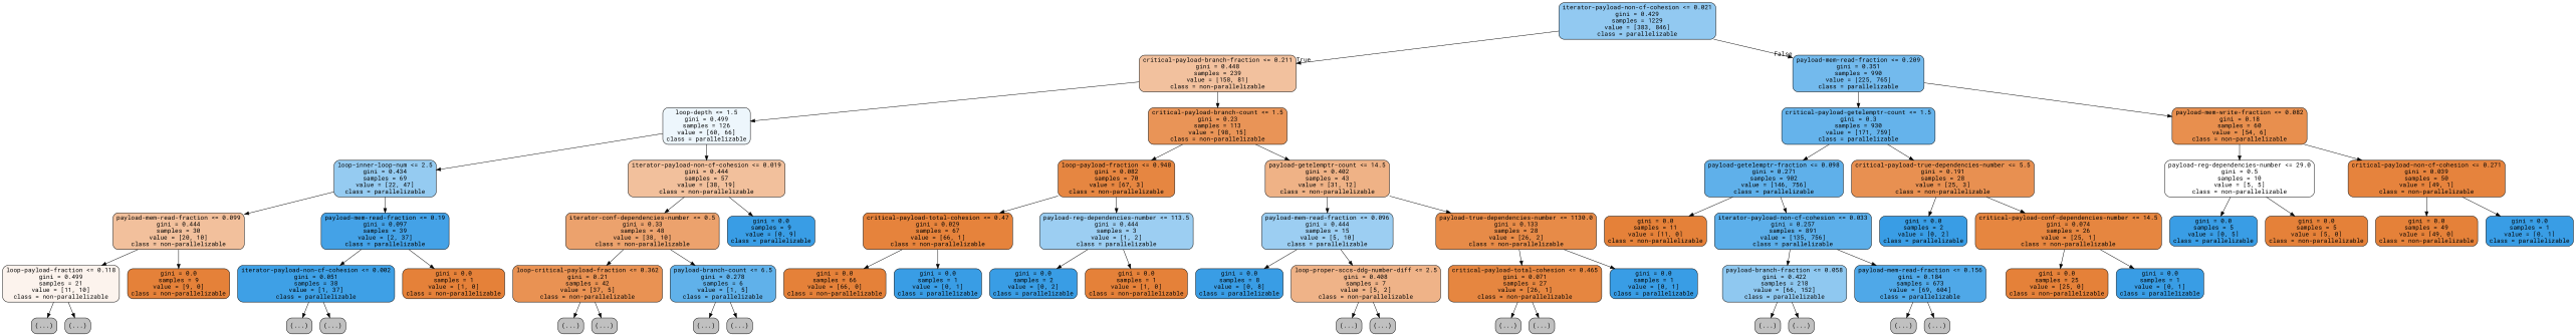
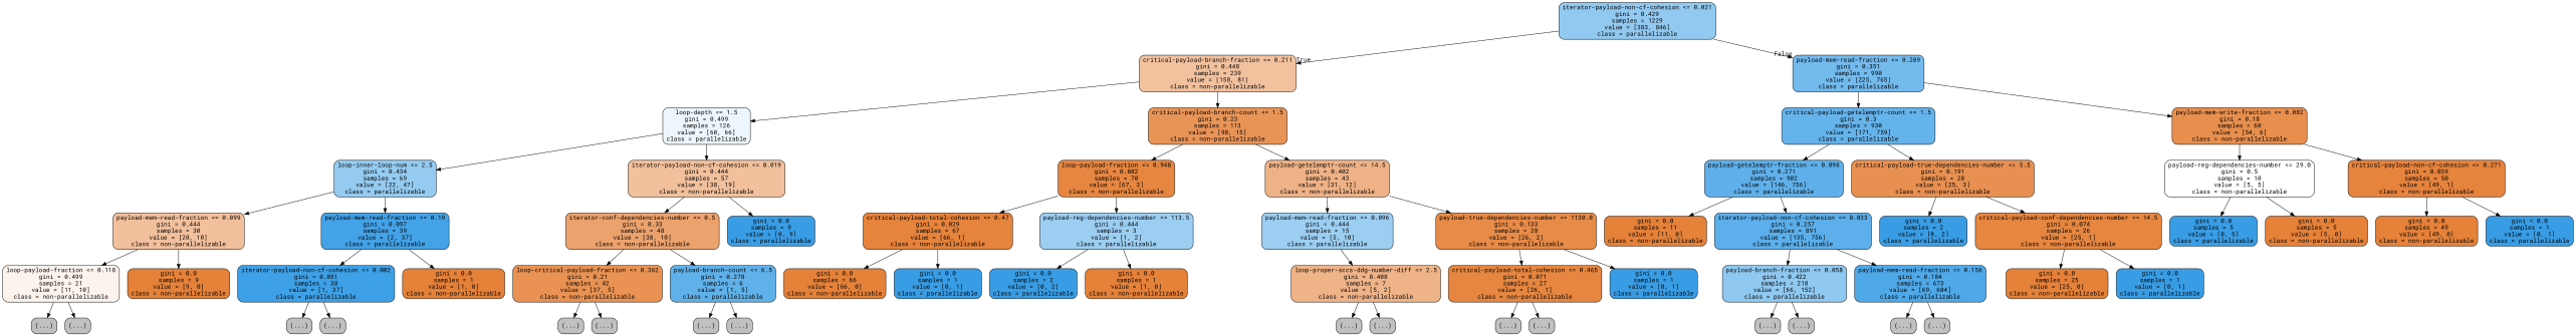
  digraph {
    fontname="Roboto Mono"
    node [color=black fillcolor="#C0C0C0" fontname="Roboto Mono" shape=box style="filled, rounded"]
    edge [fontname="Roboto Mono"]
    n1 [fillcolor="#399de58c" label="iterator-payload-non-cf-cohesion <= 0.021\ngini = 0.429\nsamples = 1229\nvalue = [383, 846]\nclass = parallelizable"]
    n2 [fillcolor="#e581397c" label="critical-payload-branch-fraction <= 0.211\ngini = 0.448\nsamples = 239\nvalue = [158, 81]\nclass = non-parallelizable"]
    n3 [fillcolor="#399de5b4" label="payload-mem-read-fraction <= 0.209\ngini = 0.351\nsamples = 990\nvalue = [225, 765]\nclass = parallelizable"]
    n4 [fillcolor="#399de517" label="loop-depth <= 1.5\ngini = 0.499\nsamples = 126\nvalue = [60, 66]\nclass = parallelizable"]
    n5 [fillcolor="#e58139d8" label="critical-payload-branch-count <= 1.5\ngini = 0.23\nsamples = 113\nvalue = [98, 15]\nclass = non-parallelizable"]
    n6 [fillcolor="#399de588" label="loop-inner-loop-num <= 2.5\ngini = 0.434\nsamples = 69\nvalue = [22, 47]\nclass = parallelizable"]
    n7 [fillcolor="#e581397f" label="iterator-payload-non-cf-cohesion <= 0.019\ngini = 0.444\nsamples = 57\nvalue = [38, 19]\nclass = non-parallelizable"]
    n8 [fillcolor="#e581397f" label="payload-mem-read-fraction <= 0.099\ngini = 0.444\nsamples = 30\nvalue = [20, 10]\nclass = non-parallelizable"]
    n9 [fillcolor="#399de5f1" label="payload-mem-read-fraction <= 0.19\ngini = 0.097\nsamples = 39\nvalue = [2, 37]\nclass = parallelizable"]
    n10 [fillcolor="#e5813917" label="loop-payload-fraction <= 0.118\ngini = 0.499\nsamples = 21\nvalue = [11, 10]\nclass = non-parallelizable"]
    n11 [fillcolor="#e58139ff" label="gini = 0.0\nsamples = 9\nvalue = [9, 0]\nclass = non-parallelizable"]
    n12 [label="(...)"]
    n13 [label="(...)"]
    n14 [fillcolor="#399de5f8" label="iterator-payload-non-cf-cohesion <= 0.002\ngini = 0.051\nsamples = 38\nvalue = [1, 37]\nclass = parallelizable"]
    n15 [fillcolor="#e58139ff" label="gini = 0.0\nsamples = 1\nvalue = [1, 0]\nclass = non-parallelizable"]
    n16 [label="(...)"]
    n17 [label="(...)"]
    n18 [fillcolor="#e58139bc" label="iterator-conf-dependencies-number <= 0.5\ngini = 0.33\nsamples = 48\nvalue = [38, 10]\nclass = non-parallelizable"]
    n19 [fillcolor="#399de5ff" label="gini = 0.0\nsamples = 9\nvalue = [0, 9]\nclass = parallelizable"]
    n20 [fillcolor="#e58139dd" label="loop-critical-payload-fraction <= 0.362\ngini = 0.21\nsamples = 42\nvalue = [37, 5]\nclass = non-parallelizable"]
    n21 [fillcolor="#399de5cc" label="payload-branch-count <= 6.5\ngini = 0.278\nsamples = 6\nvalue = [1, 5]\nclass = parallelizable"]
    n22 [label="(...)"]
    n23 [label="(...)"]
    n24 [label="(...)"]
    n25 [label="(...)"]
    n26 [fillcolor="#e58139f4" label="loop-payload-fraction <= 0.948\ngini = 0.082\nsamples = 70\nvalue = [67, 3]\nclass = non-parallelizable"]
    n27 [fillcolor="#e581399c" label="payload-getelemptr-count <= 14.5\ngini = 0.402\nsamples = 43\nvalue = [31, 12]\nclass = non-parallelizable"]
    n28 [fillcolor="#e58139fb" label="critical-payload-total-cohesion <= 0.47\ngini = 0.029\nsamples = 67\nvalue = [66, 1]\nclass = non-parallelizable"]
    n29 [fillcolor="#399de57f" label="payload-reg-dependencies-number <= 113.5\ngini = 0.444\nsamples = 3\nvalue = [1, 2]\nclass = parallelizable"]
    n30 [fillcolor="#e58139ff" label="gini = 0.0\nsamples = 66\nvalue = [66, 0]\nclass = non-parallelizable"]
    n31 [fillcolor="#399de5ff" label="gini = 0.0\nsamples = 1\nvalue = [0, 1]\nclass = parallelizable"]
    n32 [fillcolor="#399de5ff" label="gini = 0.0\nsamples = 2\nvalue = [0, 2]\nclass = parallelizable"]
    n33 [fillcolor="#e58139ff" label="gini = 0.0\nsamples = 1\nvalue = [1, 0]\nclass = non-parallelizable"]
    n34 [fillcolor="#399de57f" label="payload-mem-read-fraction <= 0.096\ngini = 0.444\nsamples = 15\nvalue = [5, 10]\nclass = parallelizable"]
    n35 [fillcolor="#e58139eb" label="payload-true-dependencies-number <= 1130.0\ngini = 0.133\nsamples = 28\nvalue = [26, 2]\nclass = non-parallelizable"]
-   n36 [fillcolor="#399de5ff" label="gini = 0.0\nsamples = 8\nvalue = [0, 8]\nclass = parallelizable"]
    n37 [fillcolor="#e5813999" label="loop-proper-sccs-ddg-number-diff <= 2.5\ngini = 0.408\nsamples = 7\nvalue = [5, 2]\nclass = non-parallelizable"]
    n38 [label="(...)"]
    n39 [label="(...)"]
    n40 [fillcolor="#e58139f5" label="critical-payload-total-cohesion <= 0.465\ngini = 0.071\nsamples = 27\nvalue = [26, 1]\nclass = non-parallelizable"]
    n41 [fillcolor="#399de5ff" label="gini = 0.0\nsamples = 1\nvalue = [0, 1]\nclass = parallelizable"]
    n42 [label="(...)"]
    n43 [label="(...)"]
    n44 [fillcolor="#399de5c6" label="critical-payload-getelemptr-count <= 1.5\ngini = 0.3\nsamples = 930\nvalue = [171, 759]\nclass = parallelizable"]
    n45 [fillcolor="#e58139e3" label="payload-mem-write-fraction <= 0.082\ngini = 0.18\nsamples = 60\nvalue = [54, 6]\nclass = non-parallelizable"]
    n46 [fillcolor="#399de5ce" label="payload-getelemptr-fraction <= 0.098\ngini = 0.271\nsamples = 902\nvalue = [146, 756]\nclass = parallelizable"]
    n47 [fillcolor="#e58139e0" label="critical-payload-true-dependencies-number <= 5.5\ngini = 0.191\nsamples = 28\nvalue = [25, 3]\nclass = non-parallelizable"]
    n48 [fillcolor="#e58139ff" label="gini = 0.0\nsamples = 11\nvalue = [11, 0]\nclass = non-parallelizable"]
    n49 [fillcolor="#399de5d1" label="iterator-payload-non-cf-cohesion <= 0.033\ngini = 0.257\nsamples = 891\nvalue = [135, 756]\nclass = parallelizable"]
    n50 [fillcolor="#399de590" label="payload-branch-fraction <= 0.058\ngini = 0.422\nsamples = 218\nvalue = [66, 152]\nclass = parallelizable"]
    n51 [fillcolor="#399de5e2" label="payload-mem-read-fraction <= 0.156\ngini = 0.184\nsamples = 673\nvalue = [69, 604]\nclass = parallelizable"]
    n52 [label="(...)"]
    n53 [label="(...)"]
    n54 [label="(...)"]
    n55 [label="(...)"]
    n56 [fillcolor="#399de5ff" label="gini = 0.0\nsamples = 2\nvalue = [0, 2]\nclass = parallelizable"]
    n57 [fillcolor="#e58139f5" label="critical-payload-conf-dependencies-number <= 14.5\ngini = 0.074\nsamples = 26\nvalue = [25, 1]\nclass = non-parallelizable"]
    n58 [fillcolor="#e58139ff" label="gini = 0.0\nsamples = 25\nvalue = [25, 0]\nclass = non-parallelizable"]
    n59 [fillcolor="#399de5ff" label="gini = 0.0\nsamples = 1\nvalue = [0, 1]\nclass = parallelizable"]
    n60 [fillcolor="#e5813900" label="payload-reg-dependencies-number <= 29.0\ngini = 0.5\nsamples = 10\nvalue = [5, 5]\nclass = non-parallelizable"]
    n61 [fillcolor="#e58139fa" label="critical-payload-non-cf-cohesion <= 0.271\ngini = 0.039\nsamples = 50\nvalue = [49, 1]\nclass = non-parallelizable"]
    n62 [fillcolor="#399de5ff" label="gini = 0.0\nsamples = 5\nvalue = [0, 5]\nclass = parallelizable"]
    n63 [fillcolor="#e58139ff" label="gini = 0.0\nsamples = 5\nvalue = [5, 0]\nclass = non-parallelizable"]
    n64 [fillcolor="#e58139ff" label="gini = 0.0\nsamples = 49\nvalue = [49, 0]\nclass = non-parallelizable"]
    n65 [fillcolor="#399de5ff" label="gini = 0.0\nsamples = 1\nvalue = [0, 1]\nclass = parallelizable"]
    n1 -> n2 [headlabel=True labelangle=45 labeldistance=2.5]
    n1 -> n3 [headlabel=False labelangle=-45 labeldistance=2.5]
    n2 -> n4
    n2 -> n5
    n3 -> n44
    n3 -> n45
    n4 -> n6
    n4 -> n7
    n5 -> n26
    n5 -> n27
    n6 -> n8
    n6 -> n9
    n7 -> n18
    n7 -> n19
    n8 -> n10
    n8 -> n11
    n9 -> n14
    n9 -> n15
    n10 -> n12
    n10 -> n13
    n14 -> n16
    n14 -> n17
    n18 -> n20
    n18 -> n21
    n20 -> n22
    n20 -> n23
    n21 -> n24
    n21 -> n25
    n26 -> n28
    n26 -> n29
    n27 -> n34
    n27 -> n35
    n28 -> n30
    n28 -> n31
    n29 -> n32
    n29 -> n33
-   n34 -> n36
    n34 -> n37
    n35 -> n40
    n35 -> n41
    n37 -> n38
    n37 -> n39
    n40 -> n42
    n40 -> n43
    n44 -> n46
    n44 -> n47
    n45 -> n60
    n45 -> n61
    n46 -> n48
    n46 -> n49
    n47 -> n56
    n47 -> n57
    n49 -> n50
    n49 -> n51
    n50 -> n52
    n50 -> n53
    n51 -> n54
    n51 -> n55
    n57 -> n58
    n57 -> n59
    n60 -> n62
    n60 -> n63
    n61 -> n64
    n61 -> n65
  }
